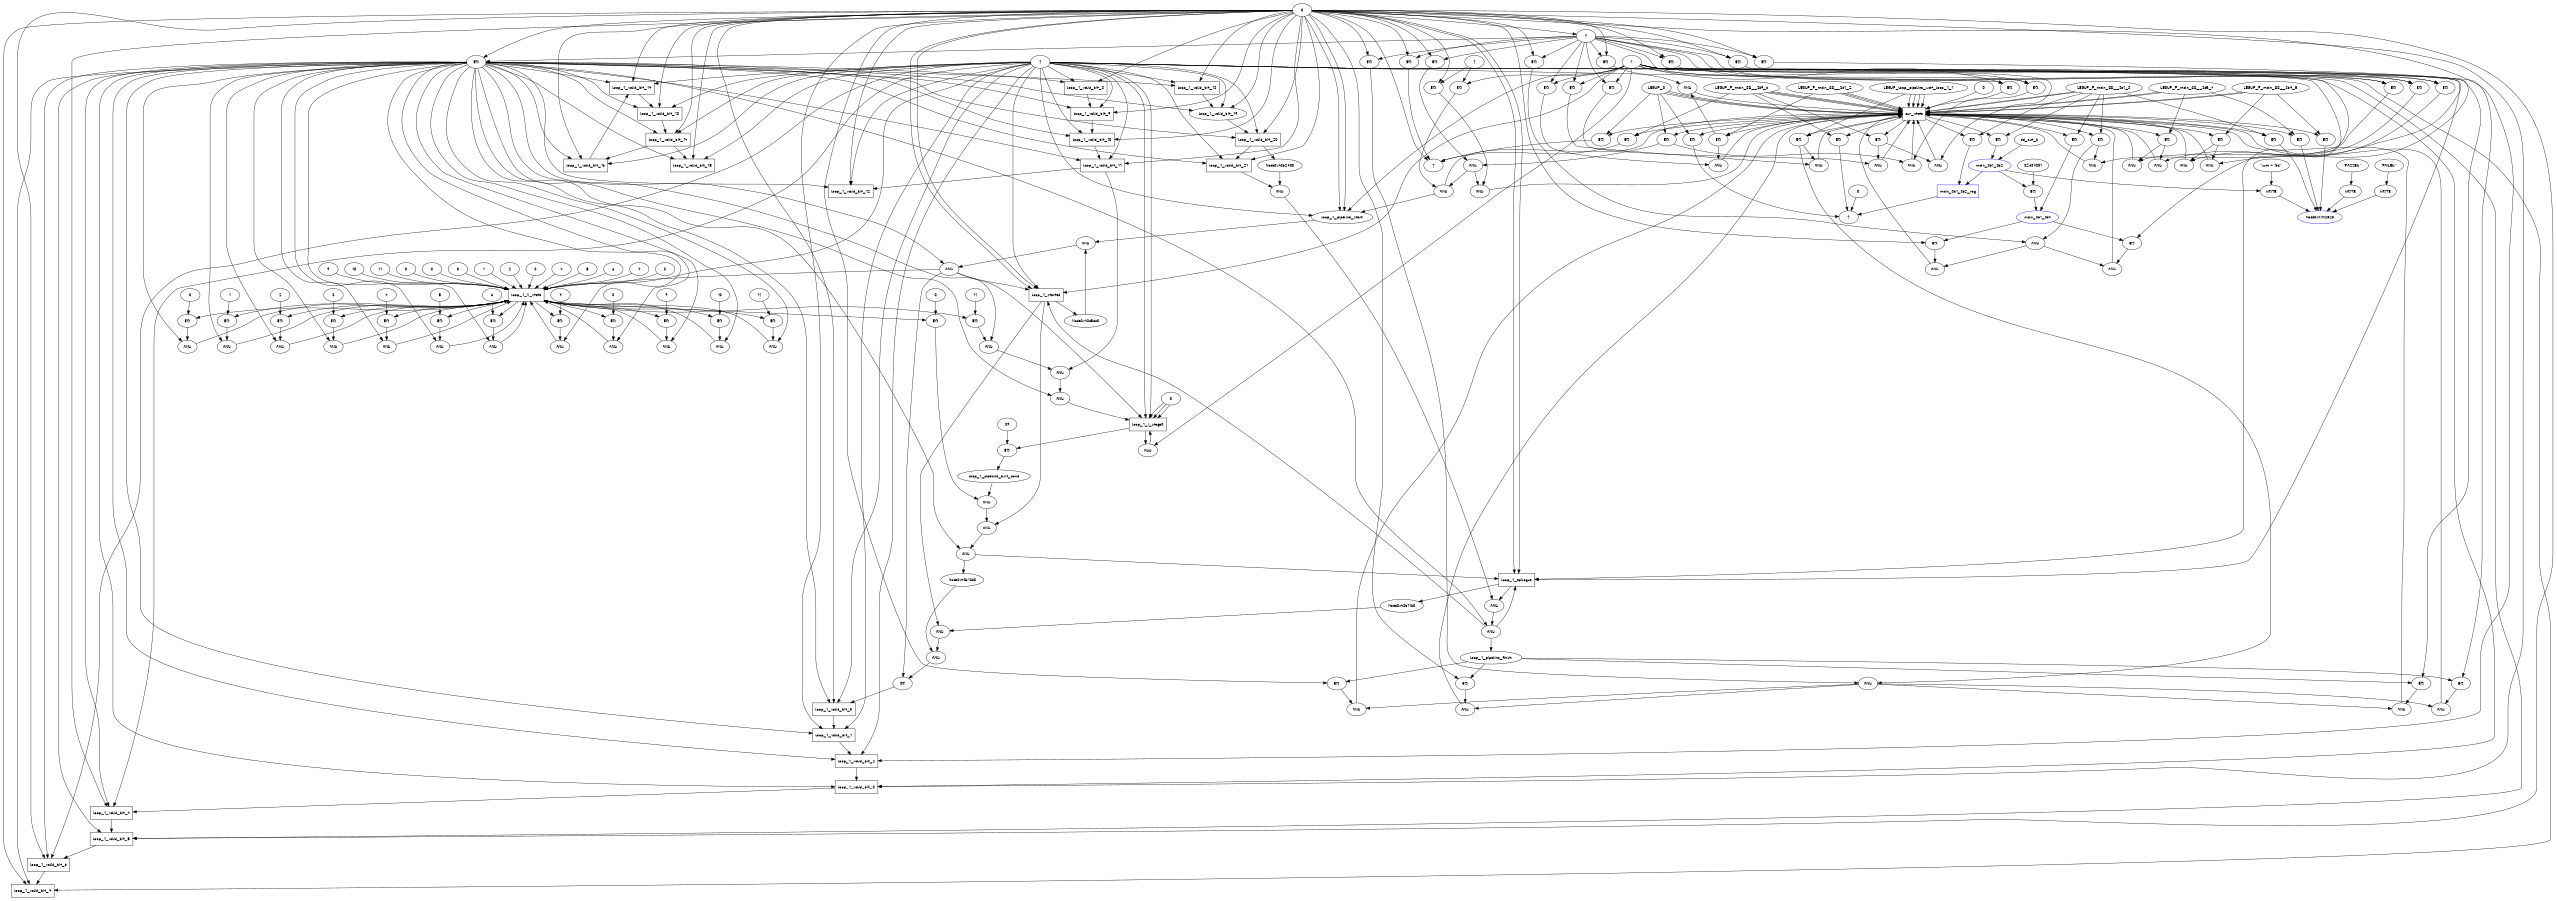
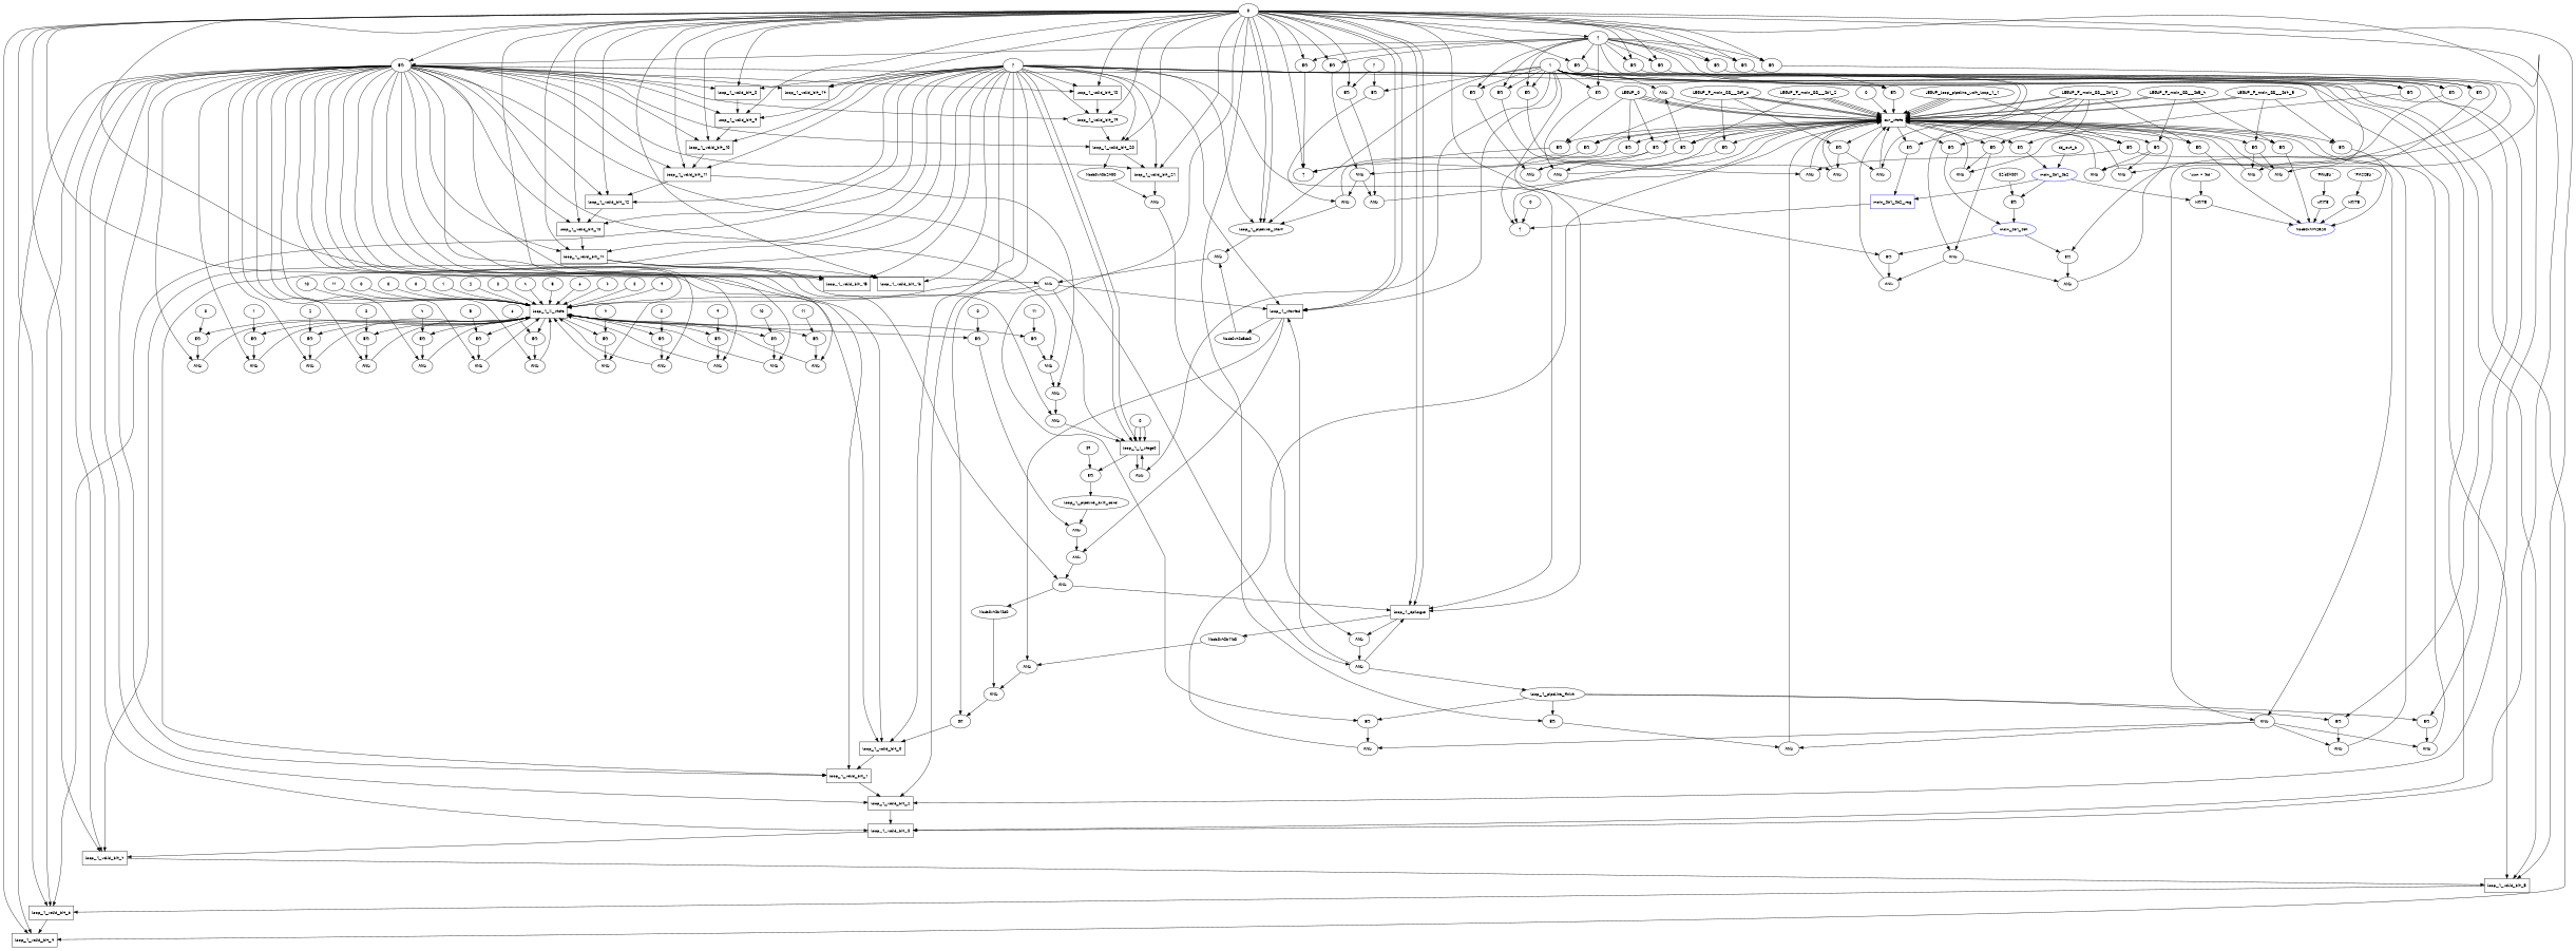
  digraph {
    fontname="Patrick Hand"
    node [fontname="Patrick Hand"]
    edge [fontname="Patrick Hand"]
    n1 [label="?"]
    n2 [label=0]
    n3 [label=EQ]
    n4 [label="?"]
    n5 [label=EQ]
    n6 [label=EQ]
    n7 [label=EQ]
    n8 [label=EQ]
    n9 [label=EQ]
    n10 [label=EQ]
    n11 [label=EQ]
    n12 [label=EQ]
    n13 [label=EQ]
    n14 [label=EQ]
    n15 [label=EQ]
    n16 [label=EQ]
    n17 [label=loop_1_epilogue shape=box]
    n18 [label=loop_1_valid_bit_21 shape=box]
    n19 [label=loop_1_valid_bit_20 shape=box]
    n20 [label=loop_1_started shape=box]
    n21 [label=loop_1_valid_bit_19 shape=ellipse]
    n22 [label=loop_1_valid_bit_18 shape=box]
    n23 [label=loop_1_valid_bit_17 shape=box]
    n24 [label=loop_1_pipeline_start]
    n25 [label=loop_1_valid_bit_16 shape=box]
    n26 [label=loop_1_valid_bit_15 shape=box]
    n27 [label=loop_1_valid_bit_14 shape=box]
    n28 [label=loop_1_valid_bit_11 shape=box]
    n29 [label=loop_1_valid_bit_13 shape=box]
    n30 [label=loop_1_valid_bit_10 shape=box]
    n31 [label=loop_1_valid_bit_12 shape=box]
    n32 [label=loop_1_valid_bit_9 shape=box]
    n33 [label=loop_1_valid_bit_8 shape=box]
    n34 [label=loop_1_valid_bit_7 shape=box]
    n35 [label=loop_1_valid_bit_6 shape=box]
    n36 [label=loop_1_valid_bit_5 shape=box]
    n37 [label=loop_1_valid_bit_4 shape=box]
    n38 [label=loop_1_valid_bit_3 shape=box]
    n39 [label=loop_1_valid_bit_2 shape=box]
    n40 [label=loop_1_valid_bit_1 shape=box]
    n41 [label=loop_1_valid_bit_0 shape=box]
    n42 [label=EQ]
    n43 [label=EQ]
    n44 [label=EQ]
    n45 [label=EQ]
    n46 [label=EQ]
    n47 [label=EQ]
    n48 [label=EQ]
    n49 [label=AND]
    n50 [label=AND]
    n51 [label=AND]
    n52 [label=AND]
    n53 [label=AND]
    n54 [label=AND]
    n55 [label=AND]
    n56 [label=AND]
    n57 [label=AND]
    n58 [label=AND]
    n59 [label=AND]
    n60 [label=AND]
    n61 [label=AND]
    n62 [label=AND]
    n63 [label=AND]
    n64 [label=AND]
    n65 [label=AND]
    n66 [label=AND]
    n67 [label=AND]
    n68 [label=AND]
    n69 [label=AND]
    n70 [label=AND]
    n71 [label=AND]
    n72 [label=AND]
    n73 [label=AND]
    n74 [label=AND]
    n75 [label=AND]
    n76 [label=AND]
    n77 [label=AND]
    Node0x43b1160
    n79 [label=AND]
    Node0x43b2700
    n81 [label=AND]
    Node0x43a5da0
    n83 [label=AND]
    n84 [label=AND]
    n85 [label=AND]
    n86 [label=EQ]
    n87 [label=EQ]
    n88 [label="?"]
    n89 [label=0]
    n90 [color=blue label=main_361_362_reg shape=box]
    n91 [label=EQ]
    n92 [label=EQ]
    Node0x4742520 [color=blue]
    n94 [label=WRITE]
    n95 [label=WRITE]
    n96 [label=WRITE]
    n97 [label=EQ]
    n98 [label=EQ]
    n99 [label=EQ]
    n100 [label=AND]
    n101 [label=AND]
    n102 [label=AND]
    n103 [label=AND]
    n104 [label=AND]
    n105 [label=AND]
    n106 [label=AND]
    n107 [label=cur_state shape=box]
    n108 [label=EQ]
    n109 [label=EQ]
    n110 [label=EQ]
    n111 [label=EQ]
    n112 [label=EQ]
    n113 [label=EQ]
    n114 [label=EQ]
    n115 [label=EQ]
    n116 [label=EQ]
    n117 [label=EQ]
    n118 [color=blue label=main_361_362]
    n119 [color=blue label=main_361_364]
    n120 [label=LEGUP_0]
    n121 [label=LEGUP_F_main_BB__369_6]
    n122 [label=EQ]
    n123 [label="\"sum = %d \""]
    n124 [label="\"PASSED \""]
    n125 [label="\"FAILED \""]
    n126 [label=LEGUP_F_main_BB__361_3]
    n127 [label=LEGUP_F_main_BB__365_4]
    n128 [label=LEGUP_F_main_BB__367_5]
    n129 [label=LEGUP_loop_pipeline_wait_loop_1_1]
    n130 [label=LEGUP_F_main_BB__361_2]
    n131 [label=0]
    n132 [label=AND]
    n133 [label=AND]
    n134 [label=AND]
    n135 [label=AND]
    n136 [label=EQ]
    n137 [label=dd_out_b]
    n138 [label=EQ]
    n139 [label=EQ]
    n140 [label=EQ]
    n141 [label=EQ]
    n142 [label="?"]
    n143 [label=loop_1_ii_state shape=box]
    n144 [label=loop_1_i_stage0 shape=box]
    n145 [label=EQ]
    n146 [label=EQ]
    n147 [label=EQ]
    n148 [label=EQ]
    n149 [label=EQ]
    n150 [label=EQ]
    n151 [label=EQ]
    n152 [label=EQ]
    n153 [label=EQ]
    n154 [label=EQ]
    n155 [label=EQ]
    n156 [label=EQ]
    n157 [label=EQ]
    n158 [label=EQ]
    n159 [label=ADD]
    n160 [label=EQ]
    n161 [label=1]
    n162 [label="?"]
    n163 [label=loop_1_pipeline_finish]
    Node0x43b13d0
    n165 [label=OR]
    n166 [label="32'd87301"]
    n167 [label=AND]
    n168 [label=AND]
    n169 [label=loop_1_pipeline_exit_cond]
    n170 [label=0]
    n171 [label=0]
    n172 [label=0]
    n173 [label=1]
    n174 [label=2]
    n175 [label=3]
    n176 [label=4]
    n177 [label=5]
    n178 [label=6]
    n179 [label=7]
    n180 [label=8]
    n181 [label=9]
    n182 [label=10]
    n183 [label=11]
    n184 [label=0]
    n185 [label=89]
    n186 [label=0]
    n187 [label=0]
    n188 [label=1]
    n189 [label=2]
    n190 [label=3]
    n191 [label=4]
    n192 [label=5]
    n193 [label=6]
    n194 [label=7]
    n195 [label=8]
    n196 [label=9]
    n197 [label=10]
    n198 [label=11]
    n199 [label=11]
    n2 -> n1
    n2 -> n3
    n2 -> n4
    n2 -> n5
    n2 -> n6
    n2 -> n7
    n2 -> n8
    n2 -> n9
    n2 -> n10
    n2 -> n11
    n2 -> n12
    n2 -> n13
    n2 -> n14
    n2 -> n15
    n2 -> n16
    n2 -> n17
    n2 -> n17
    n2 -> n18
    n2 -> n19
    n2 -> n20
    n2 -> n20
    n2 -> n21
    n2 -> n22
    n2 -> n23
    n2 -> n24
    n2 -> n24
    n2 -> n25
    n2 -> n26
    n2 -> n27
    n2 -> n28
    n2 -> n29
    n2 -> n30
    n2 -> n31
    n2 -> n32
    n2 -> n33
    n2 -> n34
    n2 -> n35
    n2 -> n36
    n2 -> n37
    n2 -> n38
    n2 -> n39
    n2 -> n40
    n2 -> n41
    n3 -> n1
    n4 -> n3
    n4 -> n8
    n4 -> n10
    n4 -> n11
    n4 -> n12
    n4 -> n13
    n4 -> n14
    n4 -> n15
    n4 -> n16
    n4 -> n42
    n4 -> n43
    n4 -> n44
    n4 -> n45
    n4 -> n46
    n4 -> n47
    n4 -> n48
    n5 -> n49
    n6 -> n50
    n7 -> n51
    n8 -> n52
    n9 -> n53
    n10 -> n54
    n11 -> n55
    n12 -> n56
    n13 -> n57
    n14 -> n58
    n15 -> n59
    n16 -> n18
    n16 -> n19
    n16 -> n21
    n16 -> n22
    n16 -> n23
    n16 -> n25
    n16 -> n26
    n16 -> n27
    n16 -> n28
    n16 -> n29
    n16 -> n30
    n16 -> n31
    n16 -> n32
    n16 -> n33
    n16 -> n34
    n16 -> n35
    n16 -> n36
    n16 -> n37
    n16 -> n38
    n16 -> n39
    n16 -> n40
    n16 -> n41
    n16 -> n60
    n16 -> n61
    n16 -> n62
    n16 -> n63
    n16 -> n64
    n16 -> n65
    n16 -> n66
    n16 -> n67
    n16 -> n68
    n16 -> n69
    n16 -> n70
    n16 -> n71
    n16 -> n72
    n16 -> n73
    n16 -> n74
    n16 -> n75
    n16 -> n76
    n17 -> n77
    n17 -> Node0x43b1160
    n18 -> n79
    n19 -> n18
    n19 -> Node0x43b2700
    n20 -> n81
    n20 -> Node0x43a5da0
    n20 -> n83
    n21 -> n19
    n22 -> n21
    n24 -> n84
-   n25 -> n23
    n27 -> n25
    n27 -> n26
    n28 -> n31
    n28 -> n85
    n29 -> n27
    n30 -> n28
-   n23 -> n29
+   n31 -> n29
    n32 -> n30
    n33 -> n32
    n35 -> n34
    n36 -> n35
    n37 -> n36
    n38 -> n37
    n39 -> n38
    n40 -> n39
    n41 -> n40
    n42 -> n100
    n43 -> n101
    n44 -> n102
    n45 -> n103
    n46 -> n104
    n47 -> n105
    n48 -> n106
    n49 -> n107
    n50 -> n107
    n51 -> n107
    n52 -> n107
    n53 -> n107
    n54 -> n107
    n55 -> n107
    n56 -> n107
    n57 -> n49
    n57 -> n132
    n58 -> n50
    n58 -> n51
    n58 -> n133
    n58 -> n134
    n59 -> n53
    n59 -> n135
    n60 -> n17
    n60 -> n20
    n60 -> n163
    n61 -> n17
    n61 -> Node0x43b13d0
    n62 -> n20
    n62 -> n143
    n62 -> n144
    n62 -> n165
    n63 -> n143
    n64 -> n143
    n65 -> n143
    n66 -> n143
    n67 -> n143
    n68 -> n143
    n69 -> n143
    n70 -> n143
    n71 -> n143
    n72 -> n143
    n73 -> n143
    n74 -> n143
    n75 -> n144
    n76 -> n85
    n77 -> n60
    Node0x43b1160 -> n83
    n79 -> n77
    Node0x43b2700 -> n79
    n81 -> n61
    Node0x43a5da0 -> n84
    n83 -> n167
    n84 -> n62
    n85 -> n75
    n86 -> n1
    n87 -> n1
    n89 -> n88
    n90 -> n88
    n91 -> n88
    n92 -> n88
    n94 -> Node0x4742520
    n95 -> Node0x4742520
    n96 -> Node0x4742520
    n97 -> Node0x4742520
    n98 -> Node0x4742520
    n99 -> Node0x4742520
    n100 -> n107
    n101 -> n107
    n102 -> n107
    n103 -> n107
    n104 -> n107
    n105 -> n107
    n106 -> n107
    n107 -> n86
    n107 -> n87
    n107 -> n91
    n107 -> n92
    n107 -> n97
    n107 -> n98
    n107 -> n99
    n107 -> n108
    n107 -> n109
    n107 -> n110
    n107 -> n111
    n107 -> n112
    n107 -> n113
    n107 -> n114
    n107 -> n115
    n107 -> n116
    n107 -> n117
    n108 -> n90
    n109 -> n118
    n110 -> n57
    n110 -> n100
    n111 -> n58
    n111 -> n101
    n112 -> n52
    n112 -> n102
    n113 -> n59
    n113 -> n103
    n114 -> n54
    n114 -> n104
    n115 -> n55
    n115 -> n105
    n116 -> n56
    n116 -> n106
    n117 -> n119
    n118 -> n90
    n118 -> n94
    n118 -> n122
    n119 -> n9
    n119 -> n141
    n120 -> n86
    n120 -> n91
    n120 -> n107
    n120 -> n107
    n120 -> n107
    n120 -> n110
    n121 -> n87
    n121 -> n92
    n121 -> n107
    n121 -> n107
    n121 -> n107
    n121 -> n116
    n122 -> n119
    n123 -> n94
    n124 -> n95
    n125 -> n96
    n126 -> n97
    n126 -> n107
    n126 -> n107
    n126 -> n108
    n126 -> n109
    n126 -> n113
    n126 -> n117
    n127 -> n98
    n127 -> n107
    n127 -> n107
    n127 -> n114
    n128 -> n99
    n128 -> n107
    n128 -> n107
    n128 -> n115
    n129 -> n107
    n129 -> n107
    n129 -> n107
    n129 -> n107
    n129 -> n111
    n130 -> n107
    n130 -> n107
    n130 -> n107
    n130 -> n112
    n131 -> n107
    n132 -> n24
    n132 -> n107
    n133 -> n107
    n134 -> n107
    n135 -> n107
    n136 -> n107
    n137 -> n118
    n138 -> n132
    n139 -> n133
    n140 -> n134
    n141 -> n135
    n142 -> n17
    n142 -> n18
    n142 -> n19
    n142 -> n20
    n142 -> n21
    n142 -> n22
    n142 -> n23
    n142 -> n24
    n142 -> n25
    n142 -> n26
    n142 -> n27
    n142 -> n28
    n142 -> n29
    n142 -> n30
    n142 -> n31
    n142 -> n32
    n142 -> n33
    n142 -> n34
    n142 -> n35
    n142 -> n36
    n142 -> n37
    n142 -> n38
    n142 -> n39
    n142 -> n40
    n142 -> n41
    n142 -> n136
    n142 -> n143
    n142 -> n144
    n142 -> n144
    n143 -> n145
    n143 -> n146
    n143 -> n147
    n143 -> n148
    n143 -> n149
    n143 -> n150
    n143 -> n151
    n143 -> n152
    n143 -> n153
    n143 -> n154
    n143 -> n155
    n143 -> n156
    n143 -> n157
    n143 -> n158
    n144 -> n159
    n144 -> n160
    n145 -> n168
    n146 -> n63
    n147 -> n64
    n148 -> n65
    n149 -> n66
    n150 -> n67
    n151 -> n68
    n152 -> n69
    n153 -> n70
    n154 -> n71
    n155 -> n72
    n156 -> n73
    n157 -> n74
    n158 -> n76
    n159 -> n144
    n160 -> n169
    n161 -> n17
    n161 -> n20
    n161 -> n24
    n161 -> n42
    n161 -> n43
    n161 -> n44
    n161 -> n45
    n161 -> n46
    n161 -> n47
    n161 -> n48
    n161 -> n136
    n161 -> n138
    n161 -> n139
    n161 -> n140
    n161 -> n141
    n161 -> n159
    n162 -> n5
    n162 -> n138
    n163 -> n6
    n163 -> n7
    n163 -> n139
    n163 -> n140
    Node0x43b13d0 -> n167
    n165 -> n41
    n166 -> n122
    n167 -> n165
    n168 -> n81
    n169 -> n168
    n170 -> n145
    n171 -> n143
    n172 -> n143
    n173 -> n143
    n174 -> n143
    n175 -> n143
    n176 -> n143
    n177 -> n143
    n178 -> n143
    n179 -> n143
    n180 -> n143
    n181 -> n143
    n182 -> n143
    n183 -> n143
    n184 -> n143
    n185 -> n160
    n186 -> n144
    n186 -> n144
    n186 -> n144
    n187 -> n146
    n188 -> n147
    n189 -> n148
    n190 -> n149
    n191 -> n150
    n192 -> n151
    n193 -> n152
    n194 -> n153
    n195 -> n154
    n196 -> n155
    n197 -> n156
    n198 -> n157
    n199 -> n158
  }
